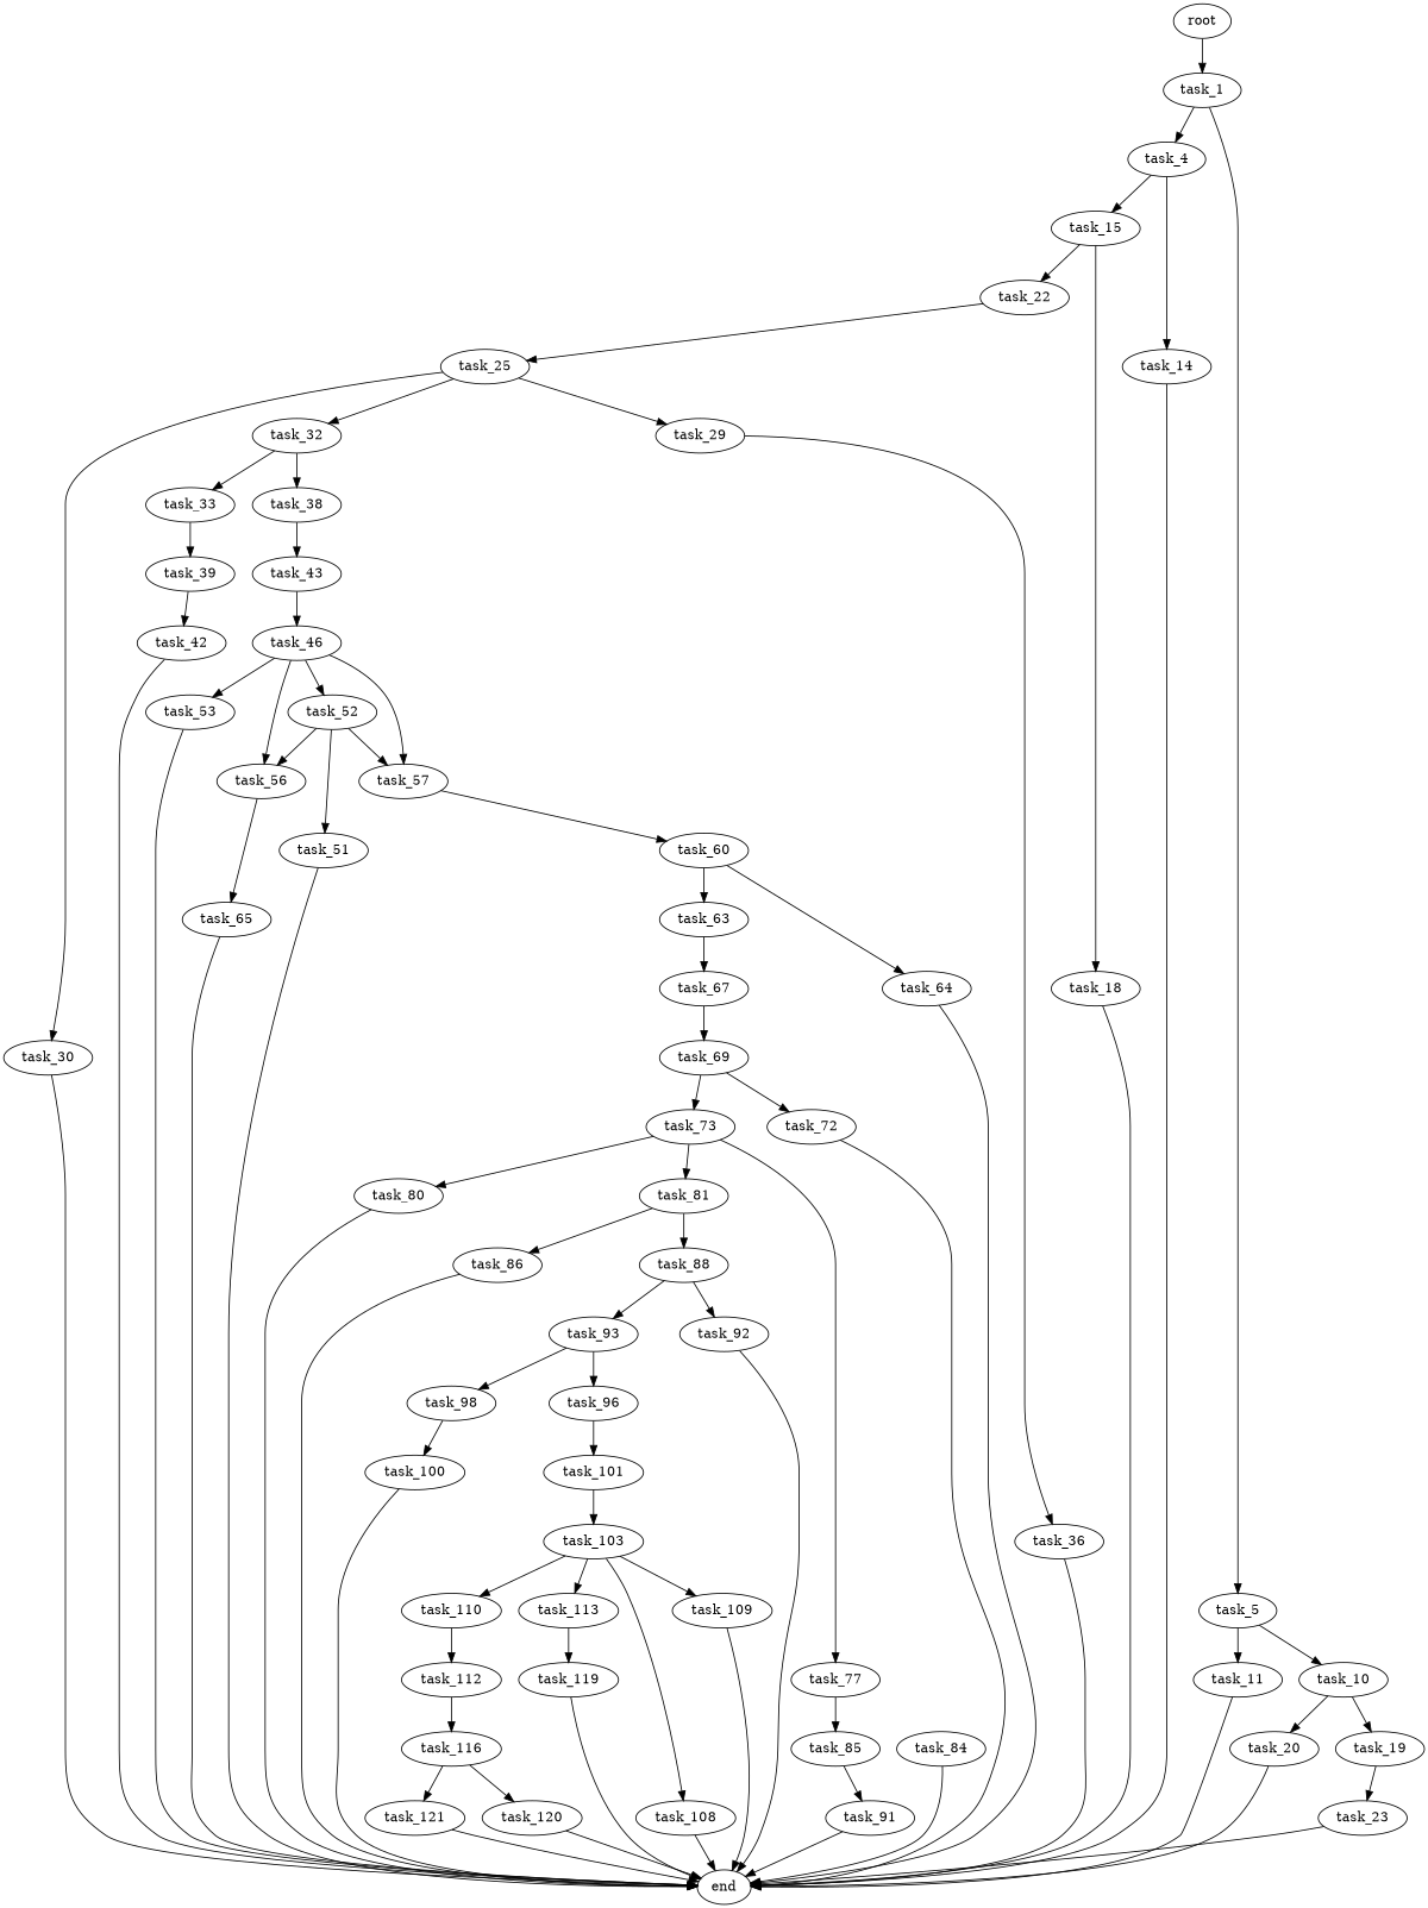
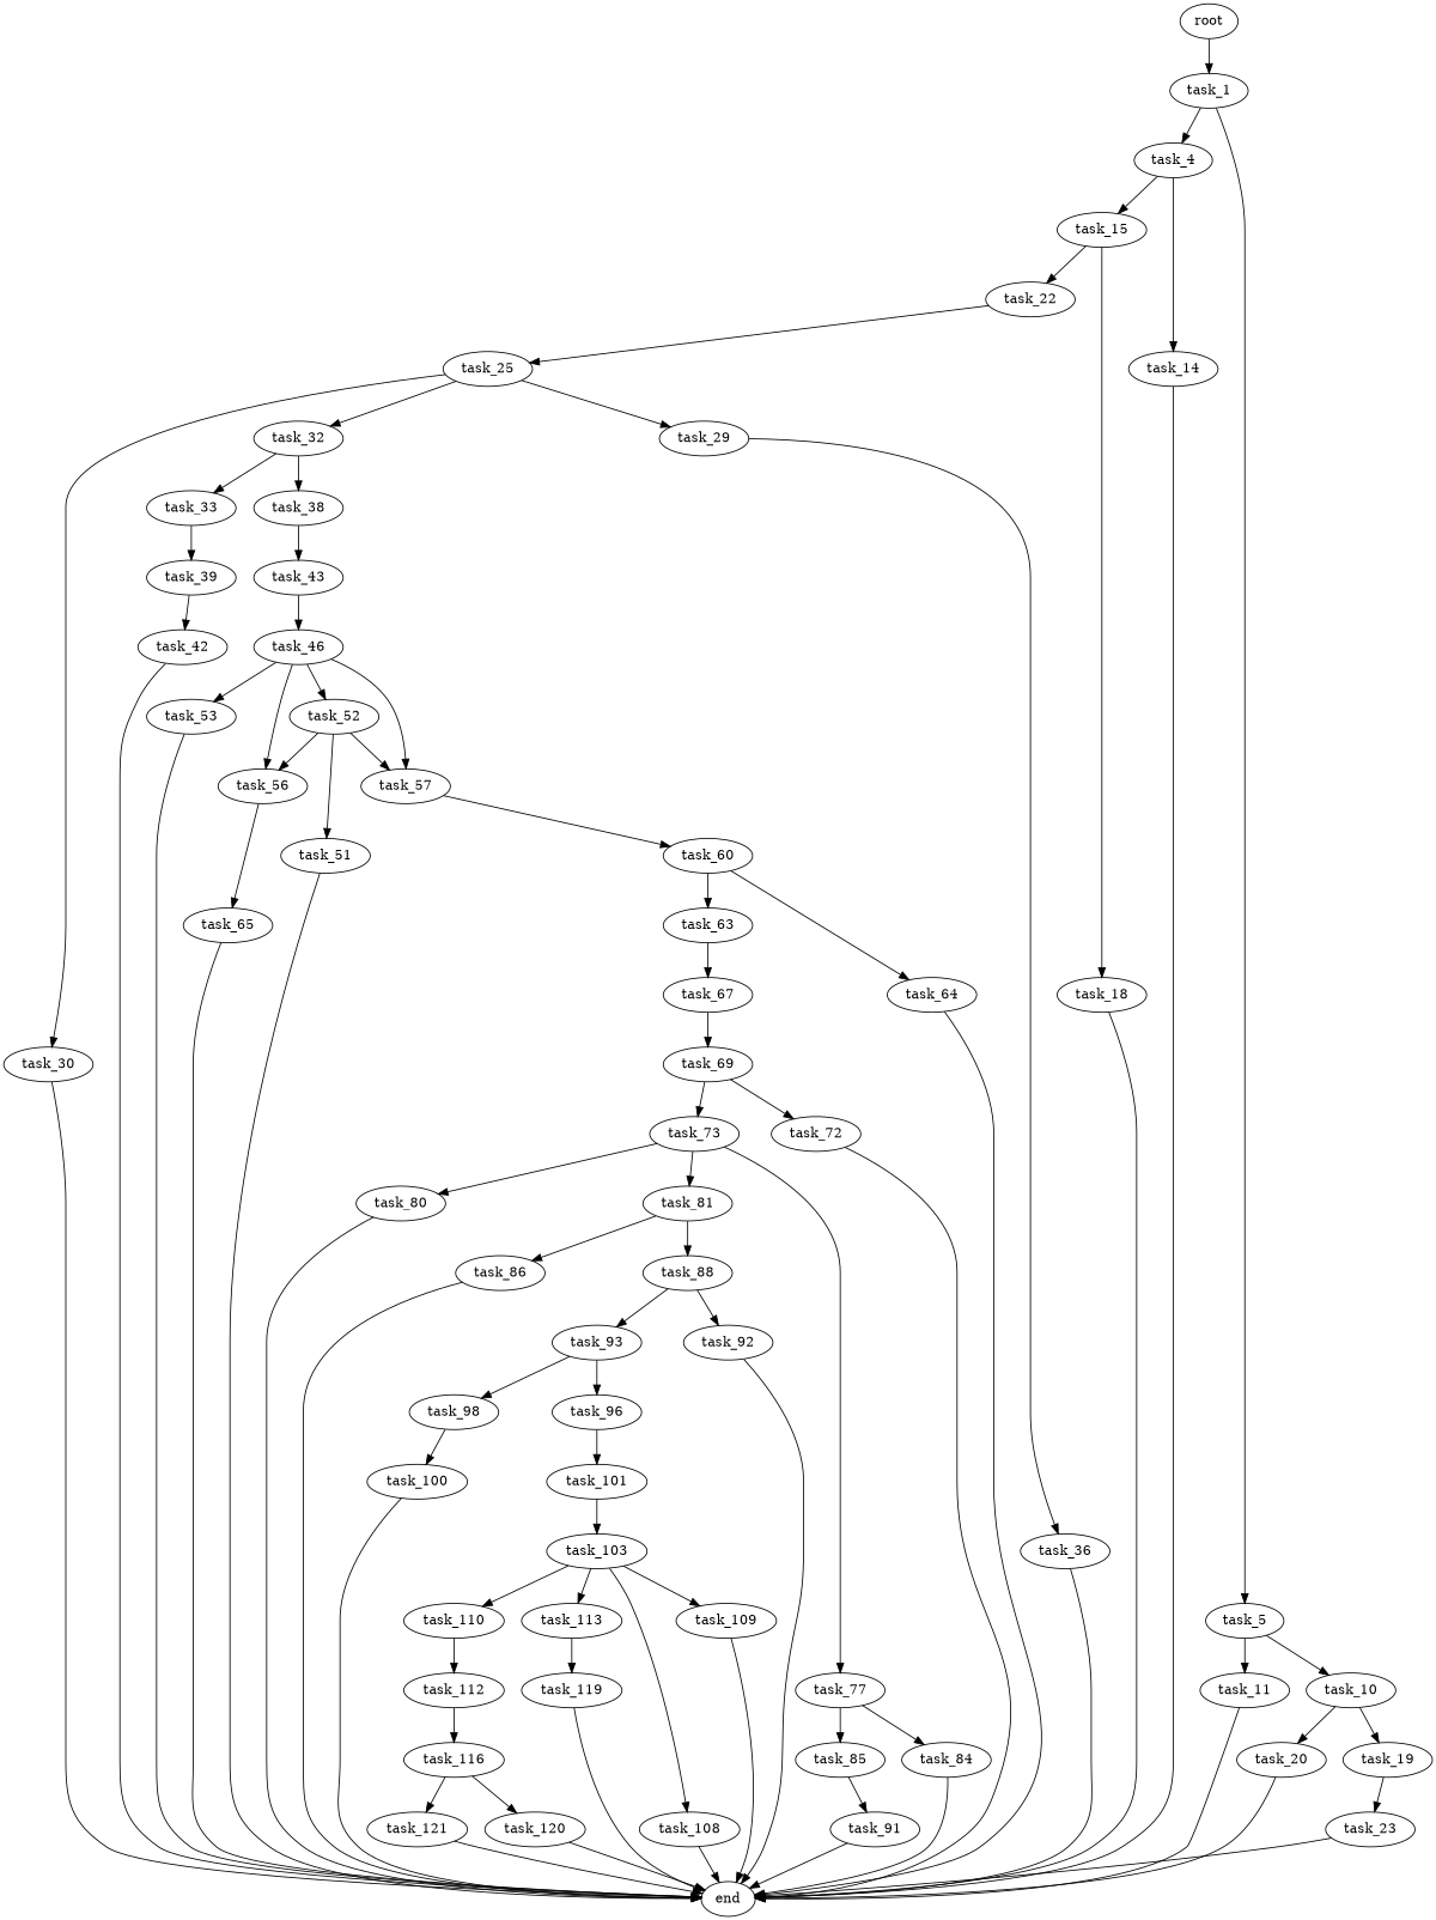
  digraph {
    root
    task_1
    task_4
    task_5
    task_14
    task_15
    task_10
    task_11
    end
    task_18
    task_22
    task_19
    task_20
    task_25
    task_23
    task_29
    task_30
    task_32
    task_36
    n20 [label=task_33]
    task_38
    task_39
    task_43
    task_42
    task_46
    task_52
    task_53
    task_56
    task_57
    task_51
    task_65
    task_60
    task_63
    task_64
    task_67
    task_69
    task_72
    task_73
    task_77
    task_80
    task_81
    task_84
    task_85
    task_86
    task_88
    task_91
    task_92
    task_93
    task_96
    task_98
    task_101
    task_100
    task_103
    task_108
    task_109
    task_110
    task_113
    task_112
    task_119
    task_116
    task_120
    task_121
    root -> task_1
    task_1 -> task_4
    task_1 -> task_5
    task_4 -> task_14
    task_4 -> task_15
    task_5 -> task_10
    task_5 -> task_11
    task_14 -> end
    task_15 -> task_18
    task_15 -> task_22
    task_10 -> task_19
    task_10 -> task_20
    task_11 -> end
    task_18 -> end
    task_22 -> task_25
    task_19 -> task_23
    task_20 -> end
    task_25 -> task_29
    task_25 -> task_30
    task_25 -> task_32
    task_23 -> end
    task_29 -> task_36
    task_30 -> end
    task_32 -> n20
    task_32 -> task_38
    task_36 -> end
    n20 -> task_39
    task_38 -> task_43
    task_39 -> task_42
    task_43 -> task_46
    task_42 -> end
    task_46 -> task_52
    task_46 -> task_53
    task_46 -> task_56
    task_46 -> task_57
    task_52 -> task_56
    task_52 -> task_57
    task_52 -> task_51
    task_53 -> end
    task_56 -> task_65
    task_57 -> task_60
    task_51 -> end
    task_65 -> end
    task_60 -> task_63
    task_60 -> task_64
    task_63 -> task_67
    task_64 -> end
    task_67 -> task_69
    task_69 -> task_72
    task_69 -> task_73
    task_72 -> end
    task_73 -> task_77
    task_73 -> task_80
    task_73 -> task_81
+   task_77 -> task_84
    task_77 -> task_85
    task_80 -> end
    task_81 -> task_86
    task_81 -> task_88
    task_84 -> end
    task_85 -> task_91
    task_86 -> end
    task_88 -> task_92
    task_88 -> task_93
    task_91 -> end
    task_92 -> end
    task_93 -> task_96
    task_93 -> task_98
    task_96 -> task_101
    task_98 -> task_100
    task_101 -> task_103
    task_100 -> end
    task_103 -> task_108
    task_103 -> task_109
    task_103 -> task_110
    task_103 -> task_113
    task_108 -> end
    task_109 -> end
    task_110 -> task_112
    task_113 -> task_119
    task_112 -> task_116
    task_119 -> end
    task_116 -> task_120
    task_116 -> task_121
    task_120 -> end
    task_121 -> end
  }
